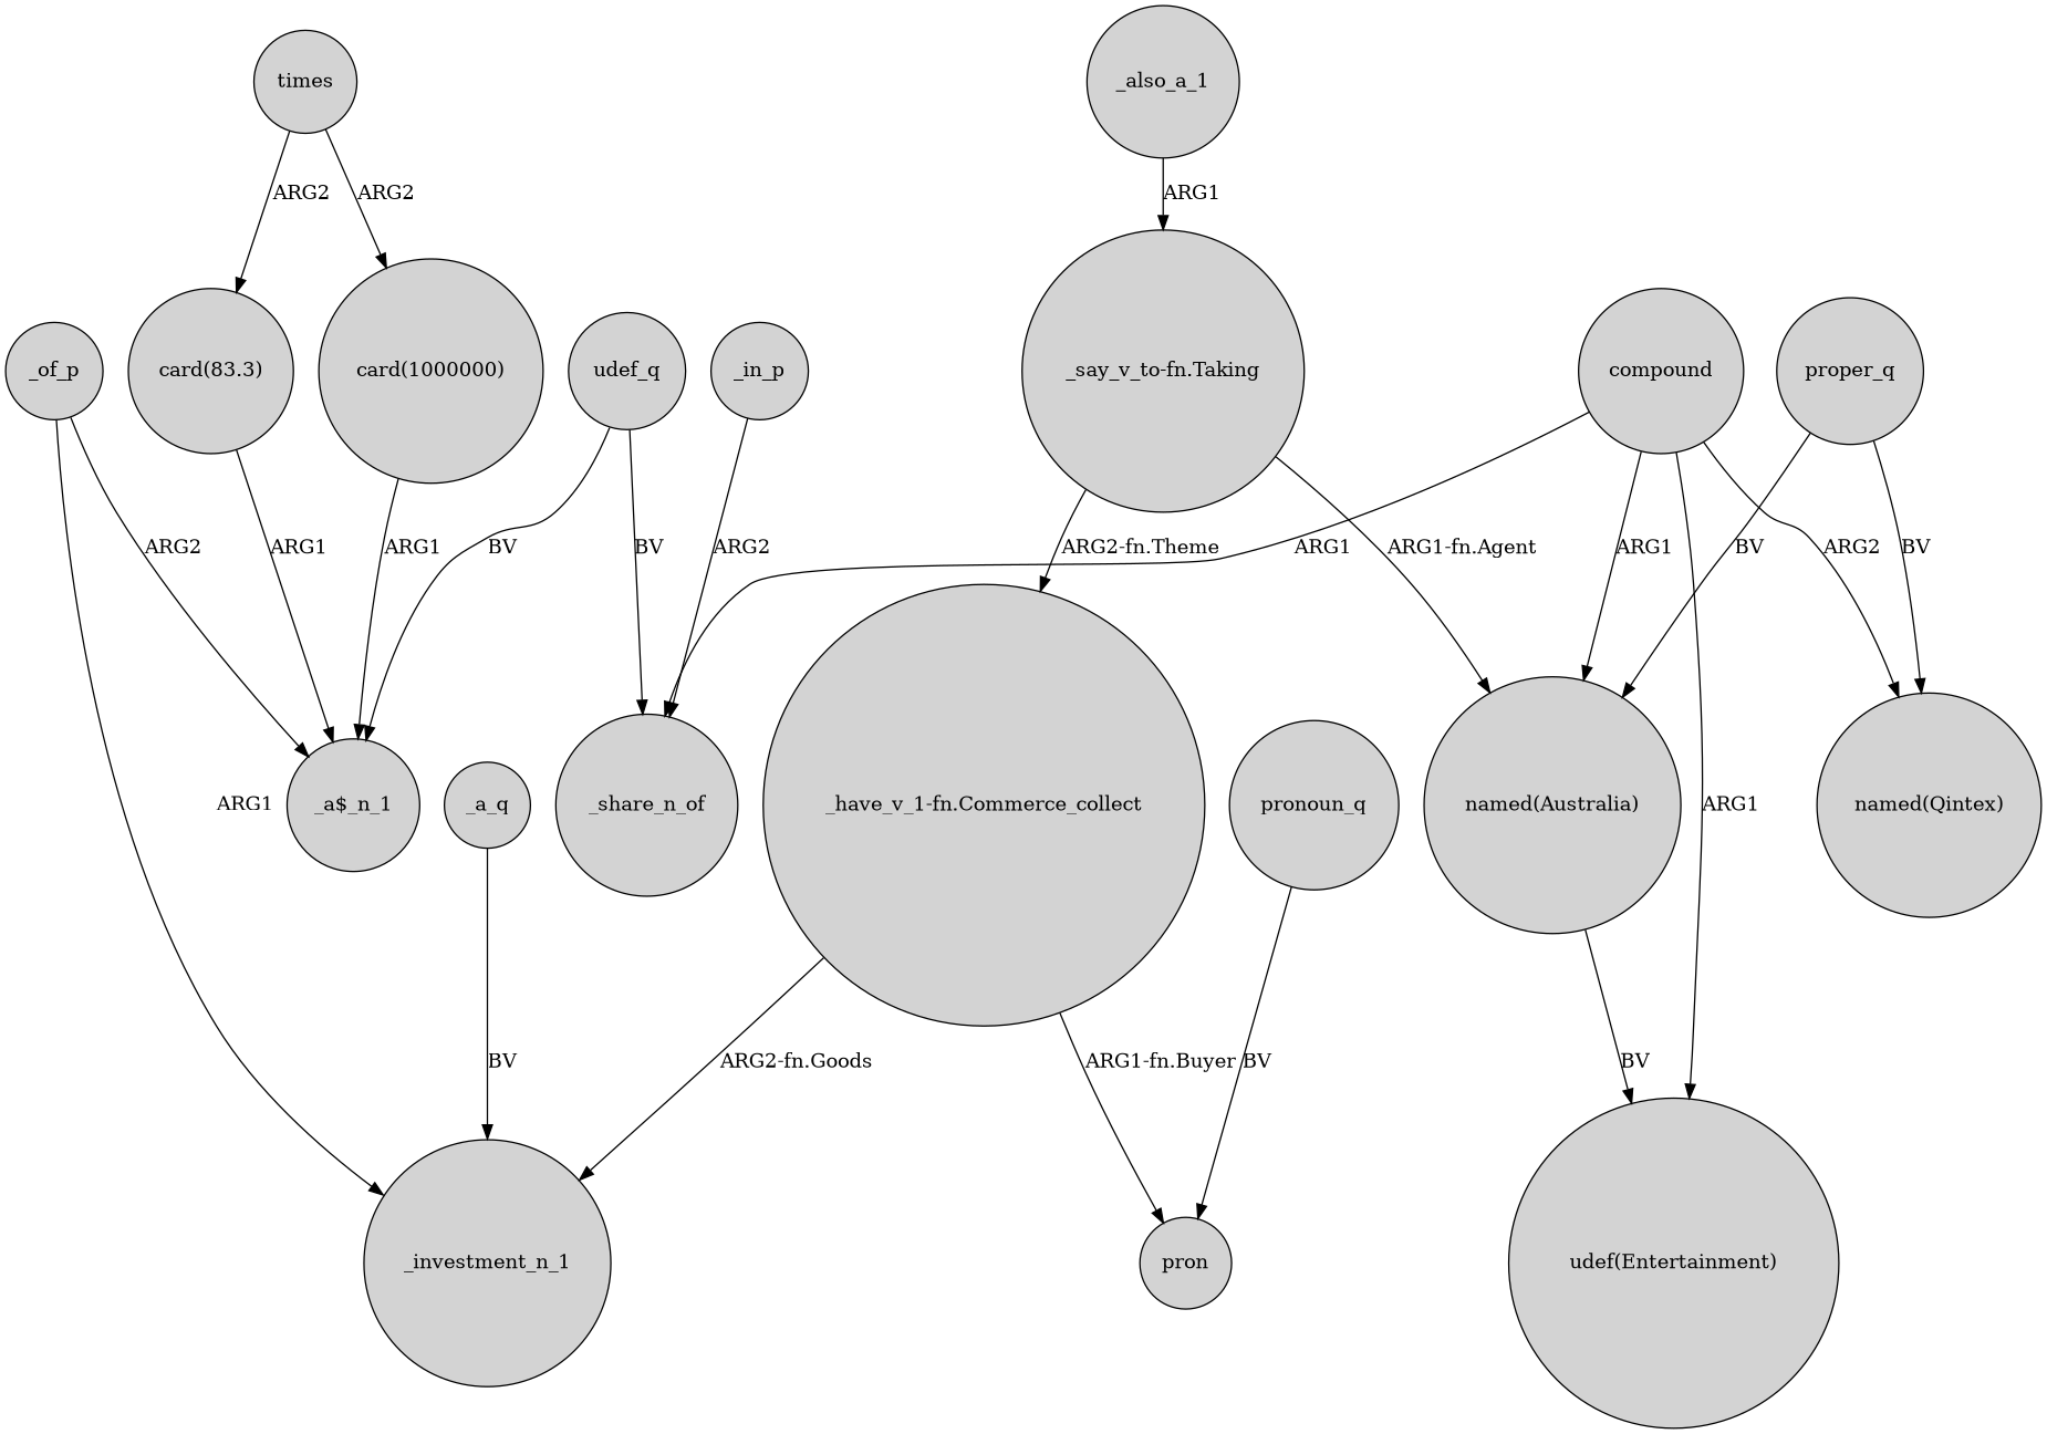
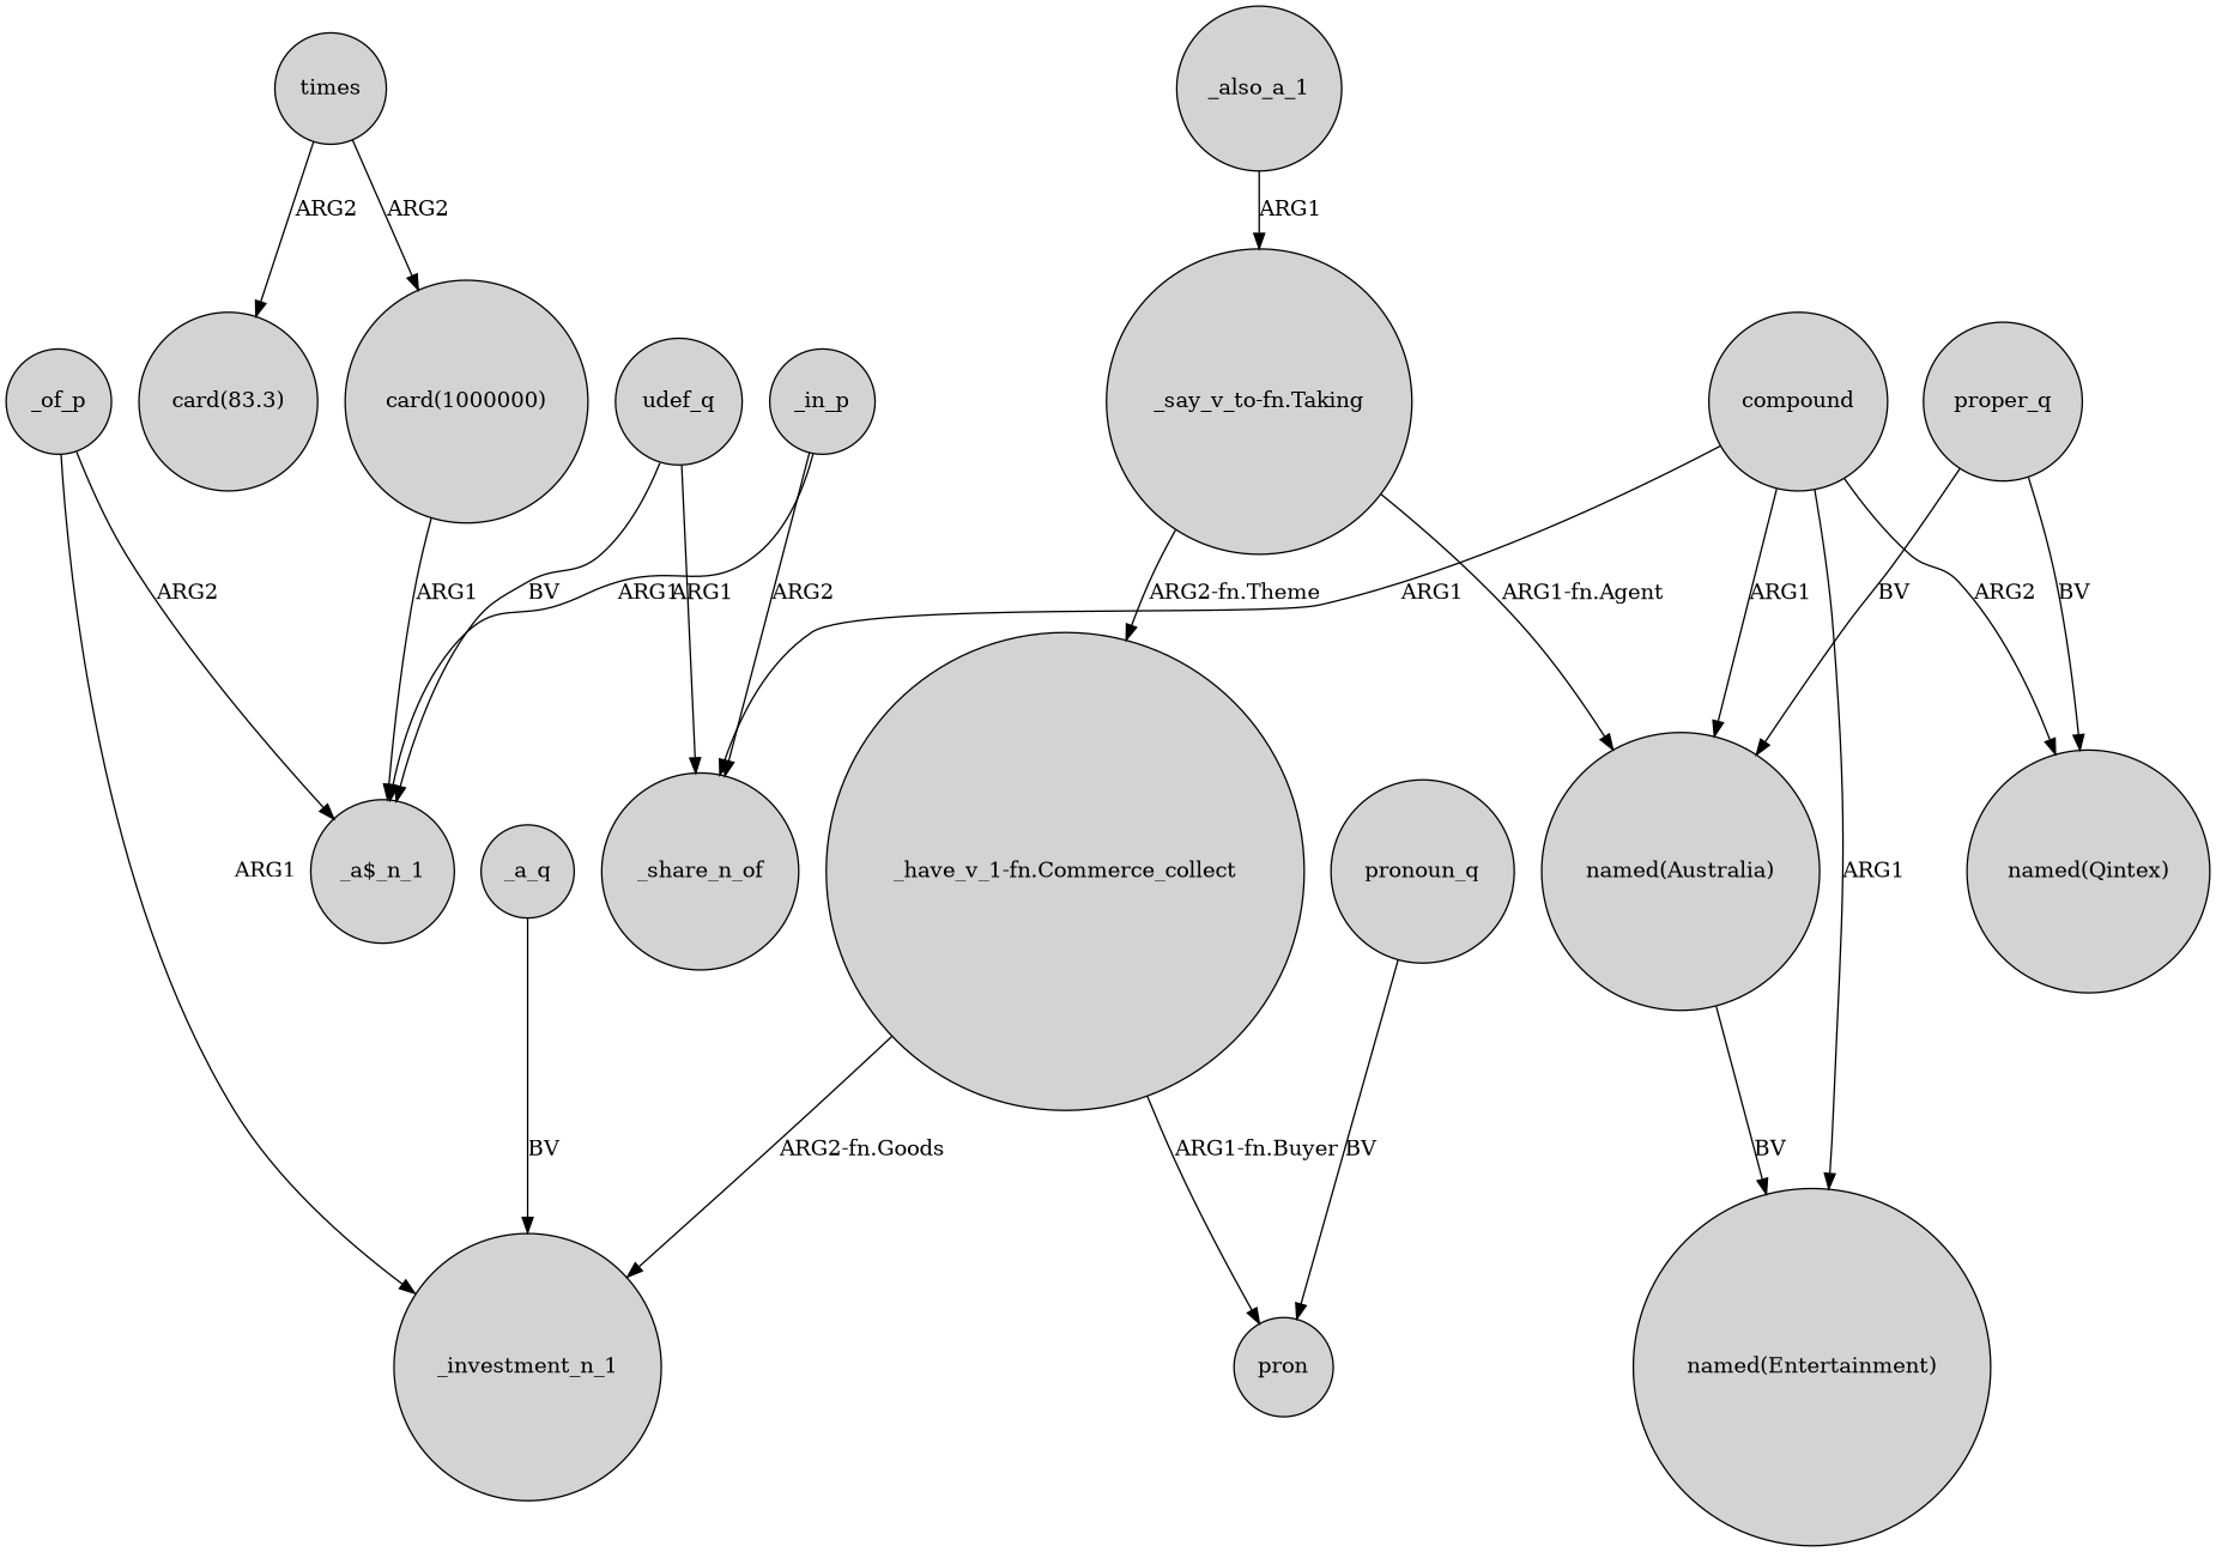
  digraph {
    node [shape=circle style=filled]
    compound
    _share_n_of
    "named(Australia)"
-   "named(Entertainment)" [label="udef(Entertainment)"]
+   "named(Entertainment)"
    "named(Qintex)"
    times
    "card(1000000)"
    "card(83.3)"
    "_a$_n_1"
    "_have_v_1-fn.Commerce_collect"
    pron
    _investment_n_1
    proper_q
    pronoun_q
    _in_p
    _of_p
    _also_a_1
    "_say_v_to-fn.Taking"
    udef_q
    _a_q
    compound -> _share_n_of [label=ARG1]
    compound -> "named(Australia)" [label=ARG1]
    compound -> "named(Entertainment)" [label=ARG1]
    compound -> "named(Qintex)" [label=ARG2]
    "named(Australia)" -> "named(Entertainment)" [label=BV]
    times -> "card(1000000)" [label=ARG2]
    times -> "card(83.3)" [label=ARG2]
    "card(1000000)" -> "_a$_n_1" [label=ARG1]
    "_have_v_1-fn.Commerce_collect" -> pron [label="ARG1-fn.Buyer"]
    "_have_v_1-fn.Commerce_collect" -> _investment_n_1 [label="ARG2-fn.Goods"]
    proper_q -> "named(Australia)" [label=BV]
    proper_q -> "named(Qintex)" [label=BV]
    pronoun_q -> pron [label=BV]
    _in_p -> _share_n_of [label=ARG2]
-   "card(83.3)" -> "_a$_n_1" [label=ARG1]
+   _in_p -> "_a$_n_1" [label=ARG1]
    _of_p -> "_a$_n_1" [label=ARG2]
    _of_p -> _investment_n_1 [label=ARG1]
    _also_a_1 -> "_say_v_to-fn.Taking" [label=ARG1]
    "_say_v_to-fn.Taking" -> "named(Australia)" [label="ARG1-fn.Agent"]
    "_say_v_to-fn.Taking" -> "_have_v_1-fn.Commerce_collect" [label="ARG2-fn.Theme"]
-   udef_q -> _share_n_of [label=BV]
+   udef_q -> _share_n_of [label=ARG1]
    udef_q -> "_a$_n_1" [label=BV]
    _a_q -> _investment_n_1 [label=BV]
  }
